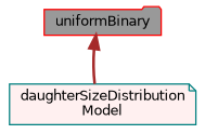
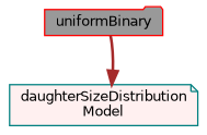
  digraph {
    node [fontname=Helvetica fontsize=10 style=filled]
    n1 [color=red fillcolor=grey60 fontcolor=black height=0.2 label=uniformBinary shape=folder width=0.4]
    n2 [color=teal fillcolor="#FFF0F0" height=0.2 label="daughterSizeDistribution\lModel" shape=note width=0.4]
-   n1 -> n2 [color=brown dir=back fontname=Helvetica fontsize=10 labelfontname=Helvetica labelfontsize=10 style=bold]
+   n2 -> n1 [color=brown dir=back fontname=Helvetica fontsize=10 labelfontname=Helvetica labelfontsize=10 style=bold]
  }
